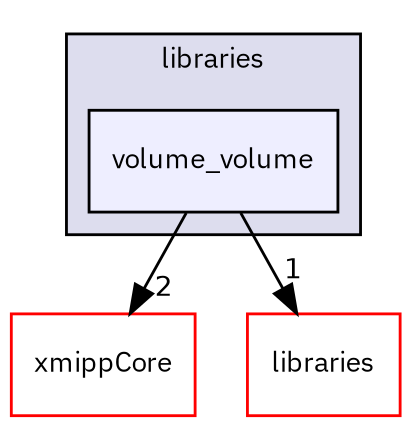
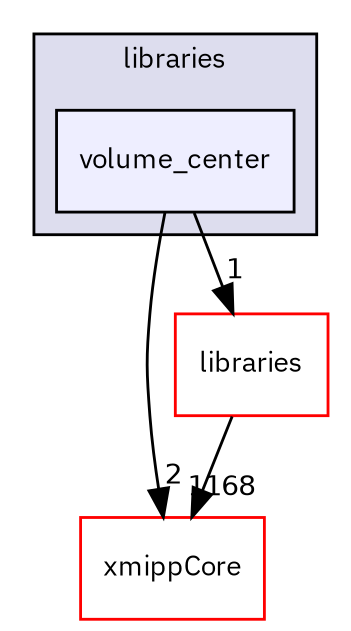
  digraph {
    compound=true
    fontname="IBM Plex Sans"
    node [fillcolor=white fontname="IBM Plex Sans" fontsize=10 shape=box style=filled color=red]
    edge [fontname="IBM Plex Sans" labeldistance=1.5 labelfontname=Helvetica labelfontsize=10]
-   n1 [fillcolor="#eeeeff" label=volume_volume pencolor=black color=""]
+   n1 [fillcolor="#eeeeff" label=volume_center pencolor=black color=""]
    n2 [label=xmippCore]
    n3 [label=libraries]
    subgraph cluster_1 {
      bgcolor="#ddddee"
      fontsize=10
      label=libraries
      pencolor=black
      n1
    }
    n1 -> n2 [headlabel=2]
    n1 -> n3 [headlabel=1]
+   n3 -> n2 [headlabel=1168]
  }
